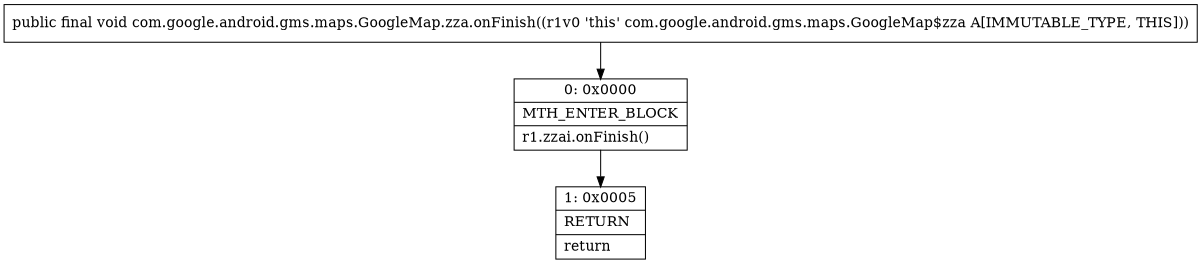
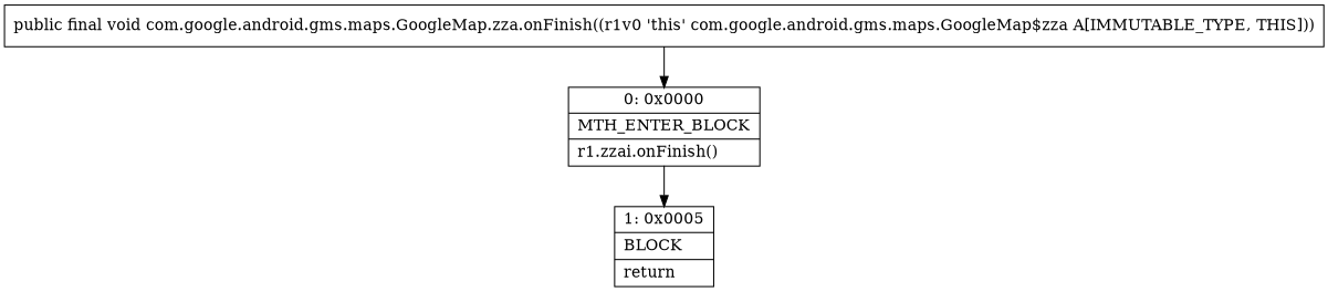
  digraph {
    node [shape=record]
    n1 [label="{0\:\ 0x0000|MTH_ENTER_BLOCK\l|r1.zzai.onFinish()\l}"]
-   n2 [label="{1\:\ 0x0005|RETURN\l|return\l}"]
+   n2 [label="{1\:\ 0x0005|BLOCK\l|return\l}"]
    n3 [label="{public final void com.google.android.gms.maps.GoogleMap.zza.onFinish((r1v0 'this' com.google.android.gms.maps.GoogleMap$zza A[IMMUTABLE_TYPE, THIS])) }"]
    n1 -> n2
    n3 -> n1
  }
